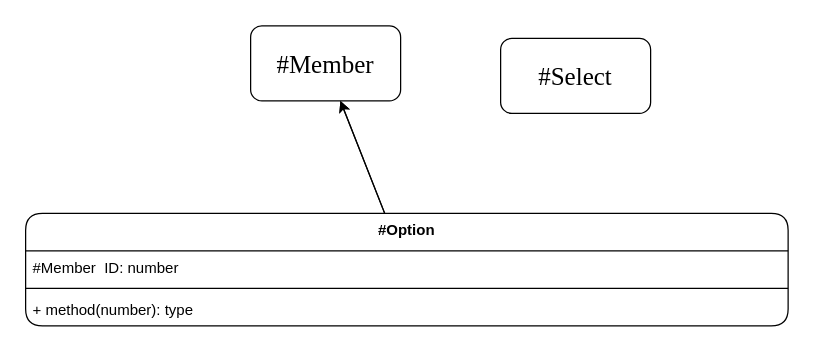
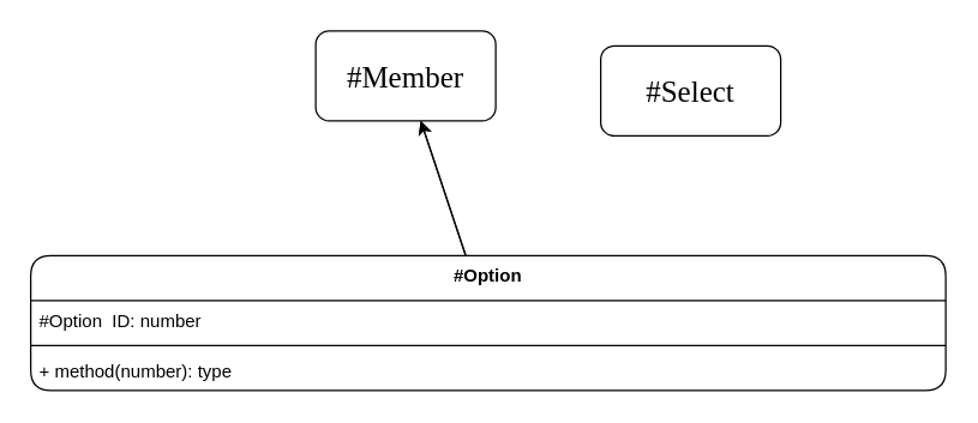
  <mxCell id="0" />
  <mxCell id="1" parent="0" />
  <mxCell id="2" value="#Select" style="whiteSpace=wrap;html=1;hachureGap=4;fontFamily=Architects Daughter;fontSource=https%3A%2F%2Ffonts.googleapis.com%2Fcss%3Ffamily%3DArchitects%2BDaughter;fontSize=20;rounded=1;" parent="1" vertex="1"><mxGeometry x="400" y="30" width="120" height="60" as="geometry" /></mxCell>
- <mxCell id="3" value="#Member" style="whiteSpace=wrap;html=1;hachureGap=4;fontFamily=Architects Daughter;fontSource=https%3A%2F%2Ffonts.googleapis.com%2Fcss%3Ffamily%3DArchitects%2BDaughter;fontSize=20;rounded=1;" parent="1" vertex="1"><mxGeometry x="200" y="20" width="120" height="60" as="geometry" /></mxCell>
+ <mxCell id="3" value="#Member" style="whiteSpace=wrap;html=1;hachureGap=4;fontFamily=Architects Daughter;fontSource=https%3A%2F%2Ffonts.googleapis.com%2Fcss%3Ffamily%3DArchitects%2BDaughter;fontSize=20;rounded=1;" parent="1" vertex="1"><mxGeometry x="210" y="20" width="120" height="60" as="geometry" /></mxCell>
  <mxCell id="4" value="" style="edgeStyle=none;rounded=1;html=1;" edge="1" parent="1" source="6" target="3"><mxGeometry relative="1" as="geometry" /></mxCell>
  <mxCell id="5" value="" style="edgeStyle=none;rounded=1;html=1;" edge="1" parent="1" source="6" target="3"><mxGeometry relative="1" as="geometry" /></mxCell>
  <mxCell id="6" value="#Option" style="swimlane;fontStyle=1;align=center;verticalAlign=top;childLayout=stackLayout;horizontal=1;startSize=30;horizontalStack=0;resizeParent=1;resizeParentMax=0;resizeLast=0;collapsible=1;marginBottom=0;rounded=1;glass=0;shadow=0;" vertex="1" parent="1"><mxGeometry x="20" y="170" width="610" height="90" as="geometry"><mxRectangle x="80" y="270" width="90" height="30" as="alternateBounds" /></mxGeometry></mxCell>
- <mxCell id="7" value="#Member  ID: number" style="text;strokeColor=none;fillColor=none;align=left;verticalAlign=top;spacingLeft=4;spacingRight=4;overflow=hidden;rotatable=0;points=[[0,0.5],[1,0.5]];portConstraint=eastwest;rounded=1;" vertex="1" parent="6"><mxGeometry y="30" width="610" height="26" as="geometry" /></mxCell>
+ <mxCell id="7" value="#Option  ID: number" style="text;strokeColor=none;fillColor=none;align=left;verticalAlign=top;spacingLeft=4;spacingRight=4;overflow=hidden;rotatable=0;points=[[0,0.5],[1,0.5]];portConstraint=eastwest;rounded=1;" vertex="1" parent="6"><mxGeometry y="30" width="610" height="26" as="geometry" /></mxCell>
  <mxCell id="8" value="" style="line;strokeWidth=1;fillColor=none;align=left;verticalAlign=middle;spacingTop=-1;spacingLeft=3;spacingRight=3;rotatable=0;labelPosition=right;points=[];portConstraint=eastwest;strokeColor=inherit;rounded=1;" vertex="1" parent="6"><mxGeometry y="56" width="610" height="8" as="geometry" /></mxCell>
  <mxCell id="9" value="+ method(number): type" style="text;strokeColor=none;fillColor=none;align=left;verticalAlign=top;spacingLeft=4;spacingRight=4;overflow=hidden;rotatable=0;points=[[0,0.5],[1,0.5]];portConstraint=eastwest;rounded=1;" vertex="1" parent="6"><mxGeometry y="64" width="610" height="26" as="geometry" /></mxCell>
